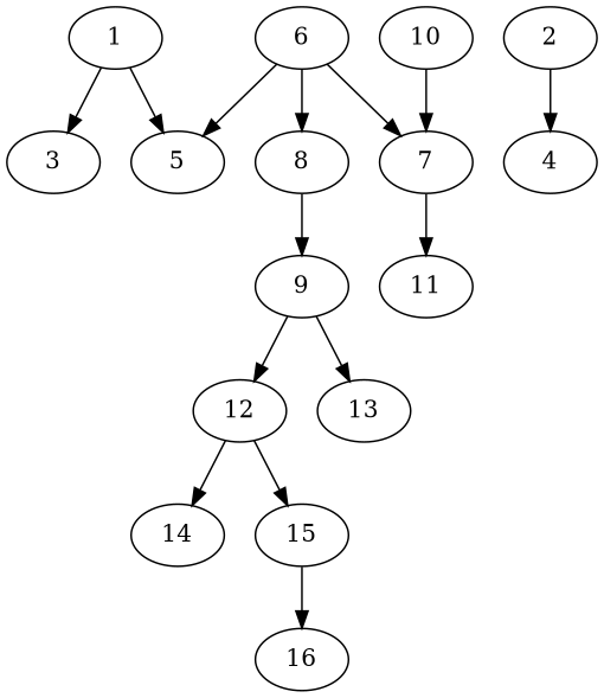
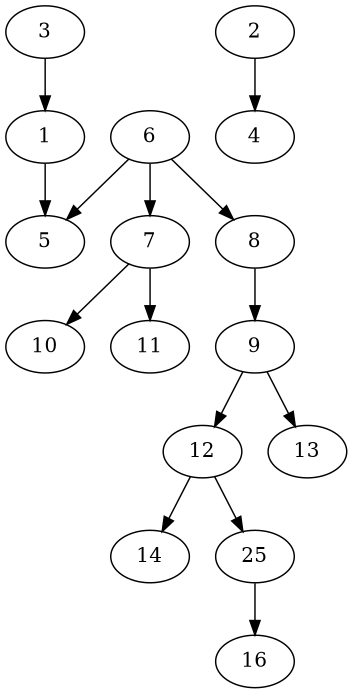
  digraph {
    node [alpha=0.15]
    1 [alpha=0.01 expect_size=140145701450757]
    3 [expect_size=19118665202925568]
    5 [expect_size=38988109753462]
    6 [alpha=0.09 expect_size=52265612985464]
    7 [alpha=0.04 expect_size=392011621091117]
    8 [alpha=0.14 expect_size=89321897984000000]
    2 [alpha=0.17 expect_size=3263311118336000000]
    4 [alpha=0.12 expect_size=795397878448128000]
    10 [alpha=0.17 expect_size=2532031254019178496]
    11 [alpha=0.07 expect_size=199662542433876]
    9 [alpha=0.07 expect_size=41410916871802]
    12 [alpha=0.02 expect_size=1573217524663713792]
    13 [alpha=0.14 expect_size=1237594375907704832]
    14 [alpha=0.14 expect_size=84537841287168000]
-   15 [expect_size=4374835196317392]
+   15 [expect_size=4374835196317392 label=25]
    16 [alpha=0.16 expect_size=97842394341433]
-   1 -> 3
+   3 -> 1
    1 -> 5
    6 -> 5
    6 -> 7
    6 -> 8
-   10 -> 7
+   7 -> 10
    7 -> 11
    8 -> 9
    2 -> 4
    9 -> 12
    9 -> 13
    12 -> 14
    12 -> 15
    15 -> 16
  }
